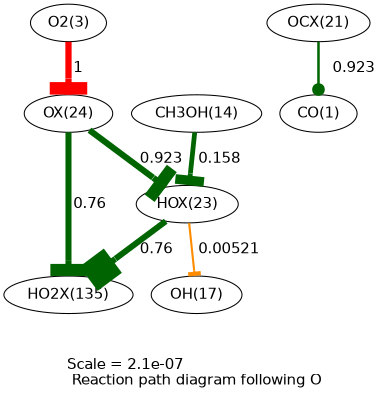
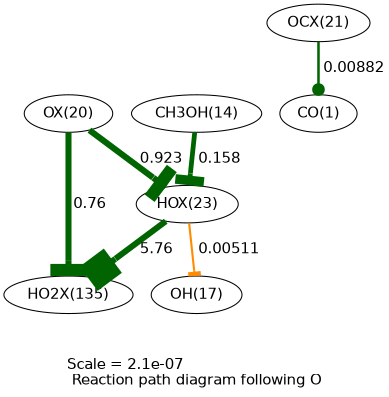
  digraph {
    fontname=Helvetica
    label="Scale = 2.1e-07\l Reaction path diagram following O"
    node [fontname=Helvetica]
    edge [arrowhead=tee arrowsize=2.9 color=darkgreen fontname=Helvetica penwidth=5.79]
-   n1 [label="O2(3)"]
-   n2 [label="OX(24)"]
+   n2 [label="OX(20)"]
    n3 [label="HOX(23)"]
    n4 [label="HO2X(135)"]
    n5 [label="OH(17)"]
    n6 [label="CH3OH(14)"]
    n7 [label="OCX(21)"]
    n8 [label="CO(1)"]
-   n1 -> n2 [arrowsize=3 color=red label=" 1" penwidth=6]
    n2 -> n3 [arrowsize=2.97 label=" 0.923" penwidth=5.94]
    n2 -> n4 [label=" 0.76"]
-   n3 -> n4 [arrowhead=box label=" 0.76"]
-   n3 -> n5 [arrowsize=1.01 color=darkorange label=" 0.00521" penwidth=2.02]
+   n3 -> n4 [arrowhead=box label=" 5.76"]
+   n3 -> n5 [arrowsize=1.01 color=darkorange label=" 0.00511" penwidth=2.02]
    n6 -> n3 [arrowsize=2.3 label=" 0.158" penwidth=4.61]
-   n7 -> n8 [arrowhead=dot arrowsize=1.21 label=" 0.923" penwidth=2.43]
+   n7 -> n8 [arrowhead=dot arrowsize=1.21 label=" 0.00882" penwidth=2.43]
  }
